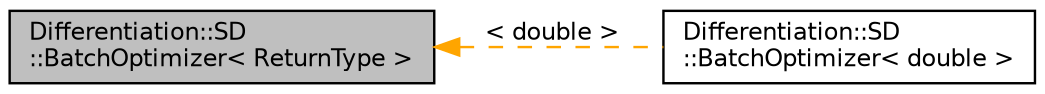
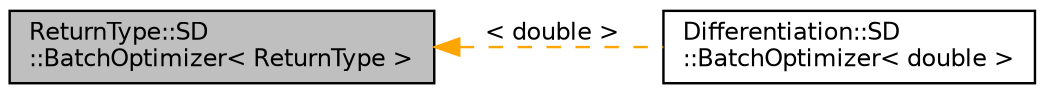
  digraph {
    rankdir=LR
    node [color=black fontname=Helvetica fontsize=10 shape=record style=filled]
-   n1 [fillcolor=grey75 fontcolor=black height=0.2 label="Differentiation::SD\l::BatchOptimizer\< ReturnType \>" width=0.4]
+   n1 [fillcolor=grey75 fontcolor=black height=0.2 label="ReturnType::SD\l::BatchOptimizer\< ReturnType \>" width=0.4]
    n2 [fillcolor=white height=0.2 label="Differentiation::SD\l::BatchOptimizer\< double \>" width=0.4]
    n1 -> n2 [color=orange dir=back fontname=Helvetica fontsize=10 label=" \< double \>" labelfontname=Helvetica labelfontsize=10 style=dashed]
  }
